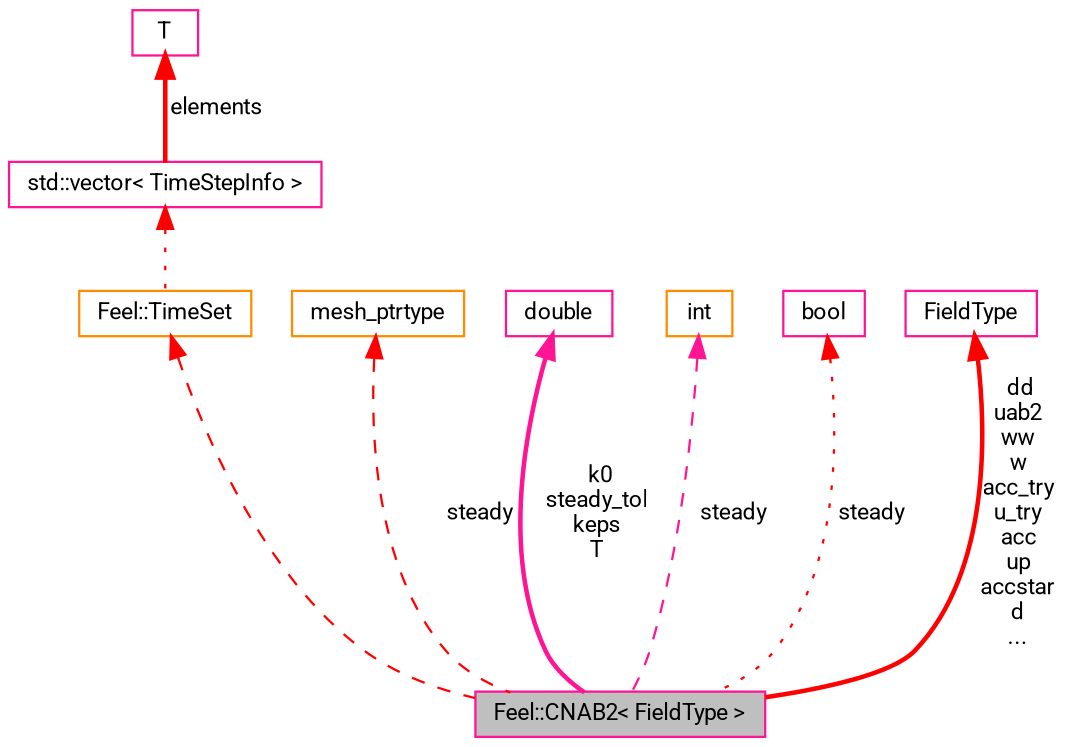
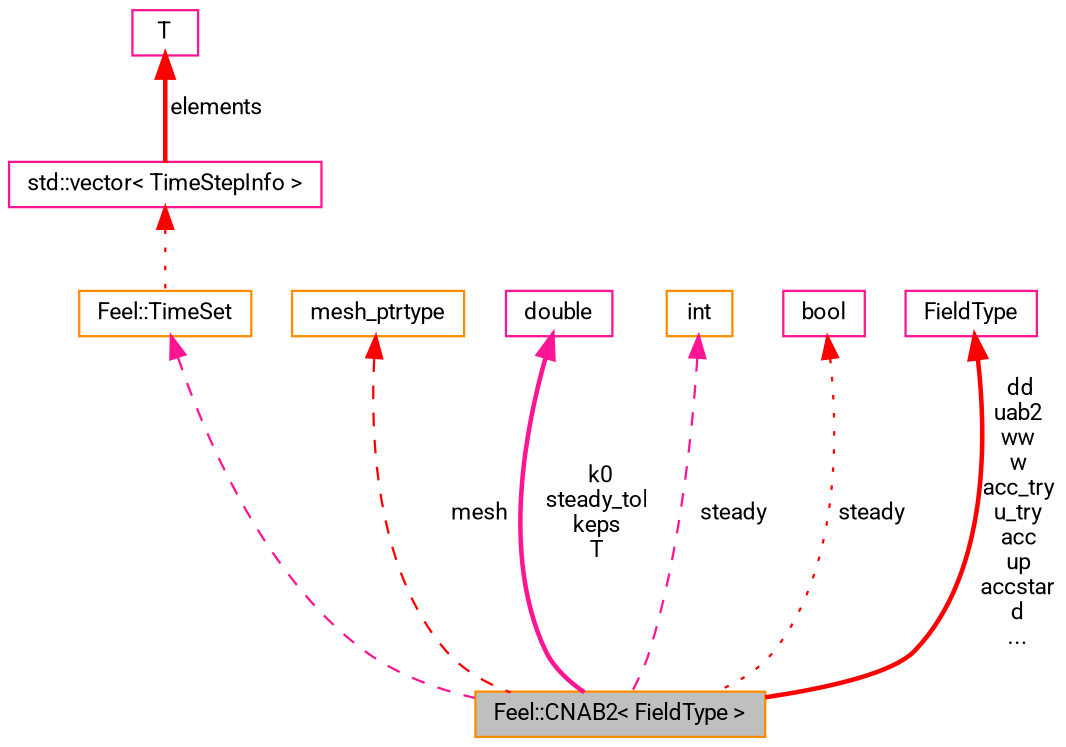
  digraph {
    fontname=Roboto
    node [color=deeppink fillcolor=white fontname=Roboto fontsize=10 shape=record style=filled]
    edge [color=red dir=back fontname=Roboto fontsize=10 labelfontname=Helvetica labelfontsize=10 style=dashed]
-   n1 [fillcolor=grey75 fontcolor=black height=0.2 label="Feel::CNAB2\< FieldType \>" width=0.4]
+   n1 [color=darkorange fillcolor=grey75 fontcolor=black height=0.2 label="Feel::CNAB2\< FieldType \>" width=0.4]
    n2 [color=darkorange height=0.2 label="Feel::TimeSet" width=0.4]
    n3 [height=0.2 label="std::vector\< TimeStepInfo \>" width=0.4]
    n4 [height=0.2 label=T width=0.4]
    n5 [color=darkorange height=0.2 label=mesh_ptrtype width=0.4]
    n6 [height=0.2 label=double width=0.4]
    n7 [color=darkorange height=0.2 label=int width=0.4]
    n8 [height=0.2 label=bool width=0.4]
    n9 [height=0.2 label=FieldType width=0.4]
-   n2 -> n1
+   n2 -> n1 [color=deeppink]
    n3 -> n2 [style=dotted]
    n4 -> n3 [label=" elements" style=bold]
-   n5 -> n1 [label=" steady"]
+   n5 -> n1 [label=" mesh"]
    n6 -> n1 [color=deeppink label=" k0\nsteady_tol\nkeps\nT" style=bold]
    n7 -> n1 [color=deeppink label=" steady"]
    n8 -> n1 [label=" steady" style=dotted]
    n9 -> n1 [label=" dd\nuab2\nww\nw\nacc_try\nu_try\nacc\nup\naccstar\nd\n..." style=bold]
  }
